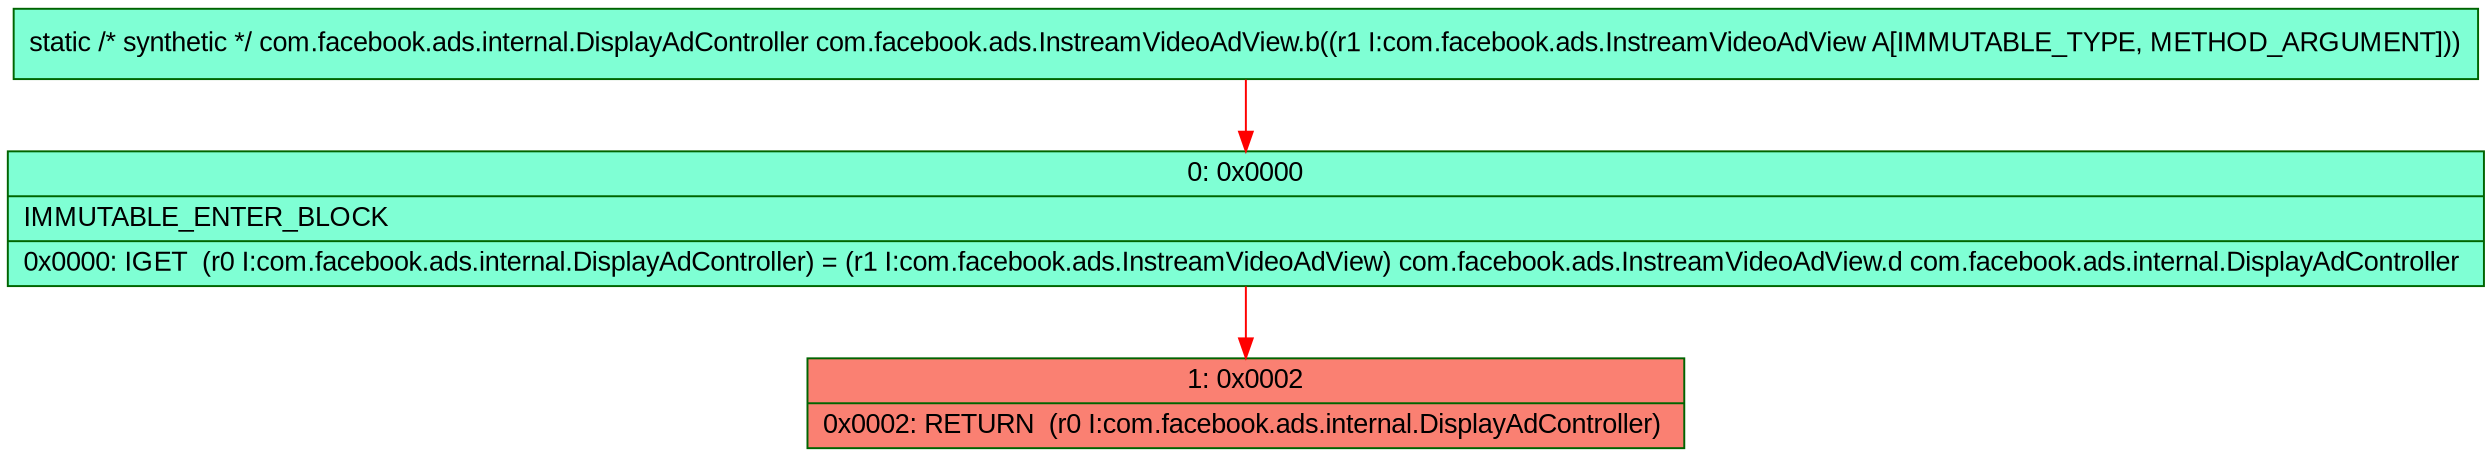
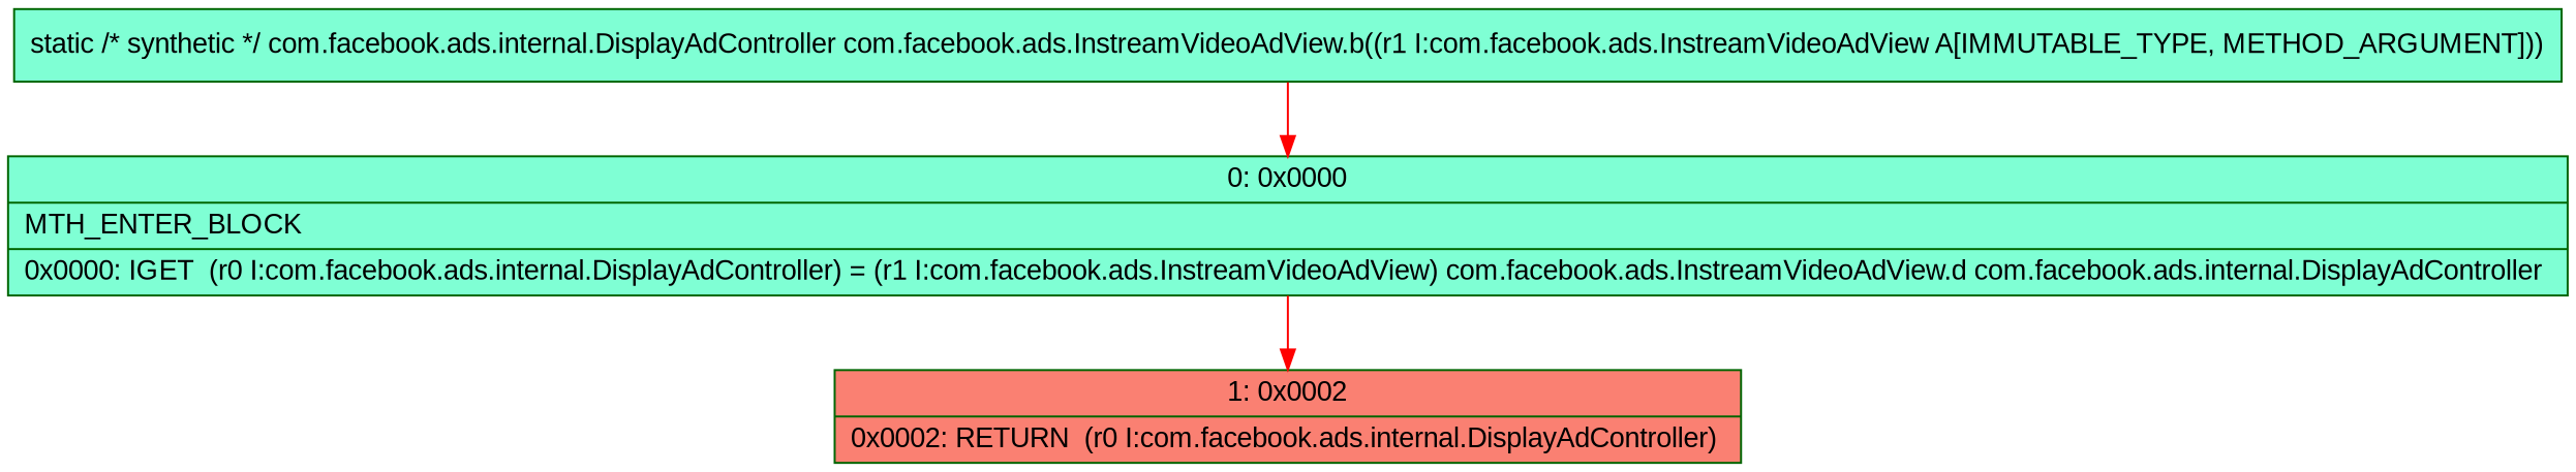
  digraph {
    fontname="Liberation Sans"
    node [shape=record style=filled fillcolor=aquamarine color=darkgreen fontname="Liberation Sans"]
    edge [color=red fontname="Liberation Sans"]
-   n1 [label="{0\:\ 0x0000|IMMUTABLE_ENTER_BLOCK\l|0x0000: IGET  (r0 I:com.facebook.ads.internal.DisplayAdController) = (r1 I:com.facebook.ads.InstreamVideoAdView) com.facebook.ads.InstreamVideoAdView.d com.facebook.ads.internal.DisplayAdController \l}"]
+   n1 [label="{0\:\ 0x0000|MTH_ENTER_BLOCK\l|0x0000: IGET  (r0 I:com.facebook.ads.internal.DisplayAdController) = (r1 I:com.facebook.ads.InstreamVideoAdView) com.facebook.ads.InstreamVideoAdView.d com.facebook.ads.internal.DisplayAdController \l}"]
    n2 [label="{1\:\ 0x0002|0x0002: RETURN  (r0 I:com.facebook.ads.internal.DisplayAdController) \l}" fillcolor=salmon]
    n3 [label="{static \/* synthetic *\/ com.facebook.ads.internal.DisplayAdController com.facebook.ads.InstreamVideoAdView.b((r1 I:com.facebook.ads.InstreamVideoAdView A[IMMUTABLE_TYPE, METHOD_ARGUMENT])) }"]
    n1 -> n2
    n3 -> n1
  }
